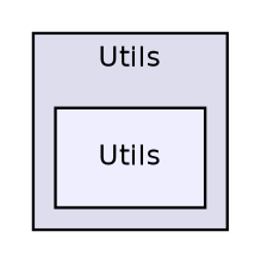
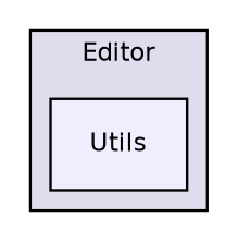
  digraph {
    compound=true
    n1 [fillcolor="#eeeeff" fontname=Helvetica fontsize=10 label=Utils pencolor=black shape=box style=filled]
    subgraph cluster_1 {
      bgcolor="#ddddee"
      fontname=Helvetica
      fontsize=10
-     label=Utils
+     label=Editor
      pencolor=black
      n1
    }
  }
